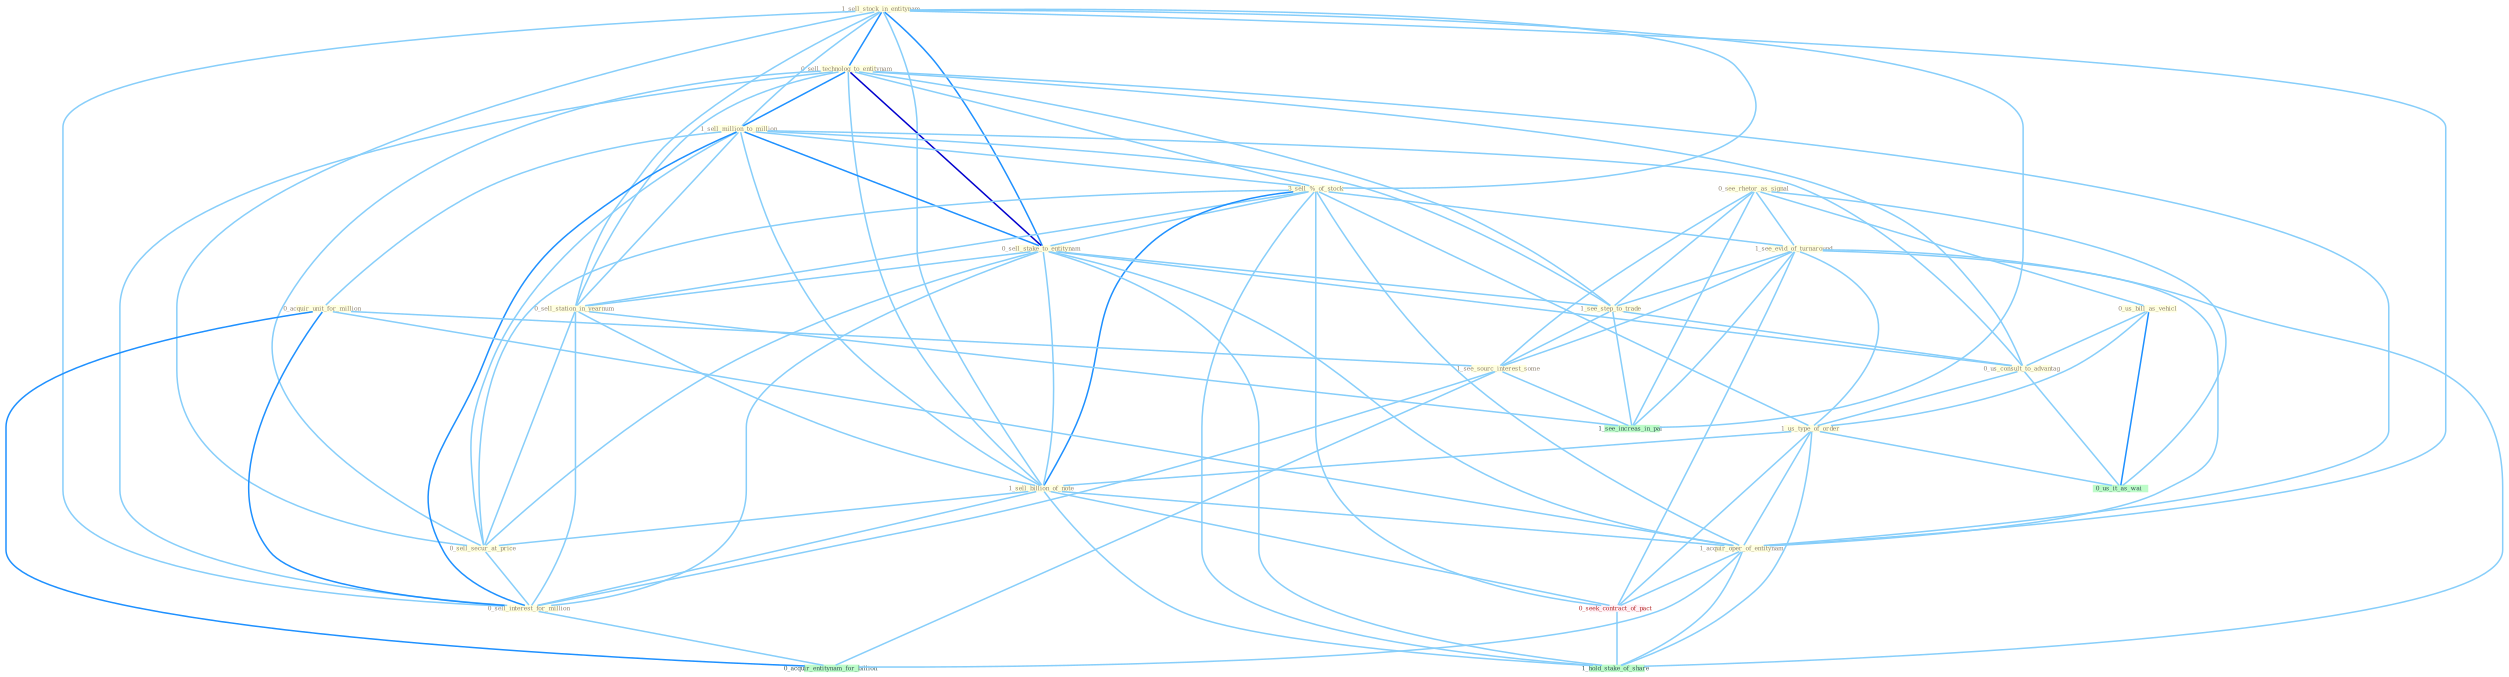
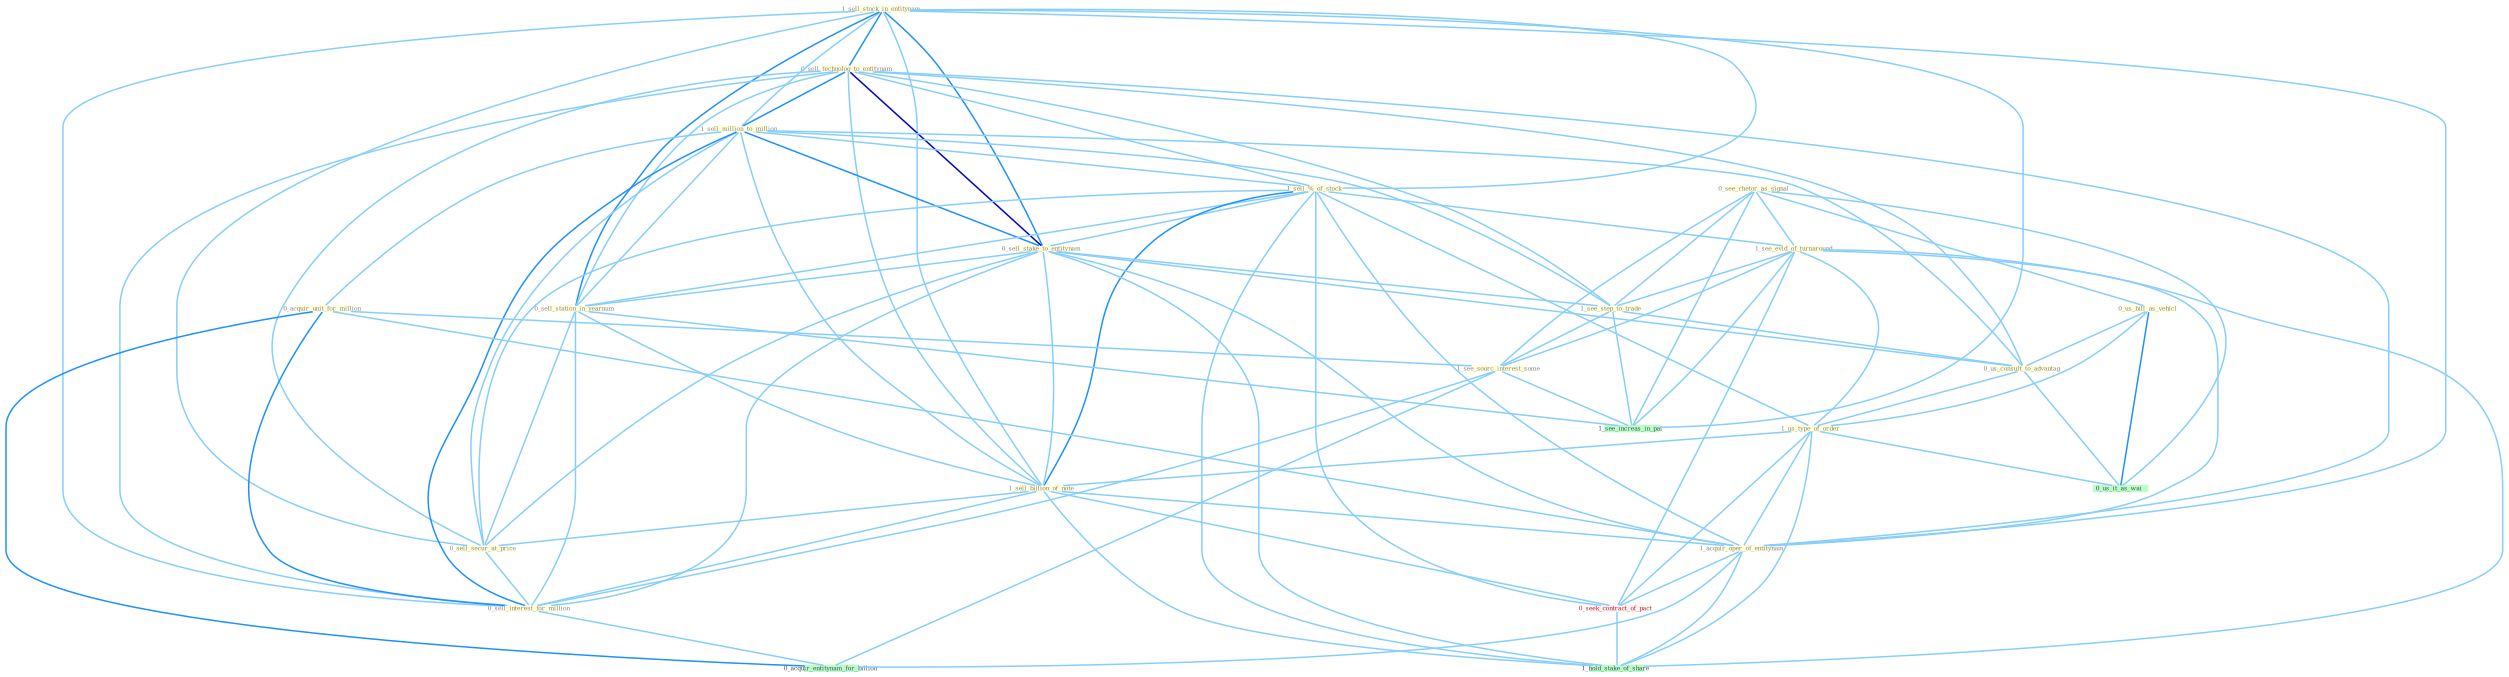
  graph {
    node [color="#ffffe0" fixedsize=true fontcolor="#8b7d6b" fontsize=4 shape=polygon style=filled]
    edge [color="#87cefa" w=1]
    "1_sell_stock_in_entitynam " [height=.06 width=.5]
    "0_see_rhetor_as_signal " [height=.06 width=.5]
    "0_sell_technolog_to_entitynam " [height=.06 width=.5]
    "1_sell_million_to_million " [height=.06 width=.5]
-   "1_sell_%_of_stock " [height=.06 width=.5 label="3_sell_%_of_stock"]
+   "1_sell_%_of_stock " [height=.06 width=.5]
    "1_see_evid_of_turnaround " [height=.06 width=.5]
    "0_sell_stake_to_entitynam " [height=.06 width=.5]
    "0_acquir_unit_for_million " [height=.06 width=.5]
    "1_see_step_to_trade " [height=.06 width=.5]
    "0_us_bill_as_vehicl " [height=.06 width=.5]
    "0_sell_station_in_yearnum " [height=.06 width=.5]
    "0_us_consult_to_advantag " [height=.06 width=.5]
    "1_us_type_of_order " [height=.06 width=.5]
    n14 [height=.06 label="1_see_sourc_interest_some" width=.5]
    "1_sell_billion_of_note " [height=.06 width=.5]
    "1_acquir_oper_of_entitynam " [height=.06 width=.5]
    "0_sell_secur_at_price " [height=.06 width=.5]
    "0_sell_interest_for_million " [height=.06 width=.5]
    "0_seek_contract_of_pact " [color="#fff0f5" fontcolor="#b22222" height=.06 width=.5]
    "1_see_increas_in_pai " [color="#BDFCC9" fontcolor="#2f4f4f" height=.06 width=.5]
    "0_us_it_as_wai " [color="#BDFCC9" fontcolor="#2f4f4f" height=.06 width=.5]
    "1_hold_stake_of_share " [color="#BDFCC9" fontcolor="#2f4f4f" height=.06 width=.5]
    "0_acquir_entitynam_for_billion " [color="#BDFCC9" fontcolor="#2f4f4f" height=.06 width=.5]
    subgraph sub_1 {
      "1_sell_stock_in_entitynam "
      "0_see_rhetor_as_signal "
      "0_sell_technolog_to_entitynam "
      "1_sell_million_to_million "
      "1_sell_%_of_stock "
      "1_see_evid_of_turnaround "
      "0_sell_stake_to_entitynam "
      "0_acquir_unit_for_million "
      "1_see_step_to_trade "
      "0_us_bill_as_vehicl "
      "0_sell_station_in_yearnum "
      "0_us_consult_to_advantag "
      "1_us_type_of_order "
      n14
      "1_sell_billion_of_note "
      "1_acquir_oper_of_entitynam "
      "0_sell_secur_at_price "
      "0_sell_interest_for_million "
    }
    subgraph sub_2 {
      "0_seek_contract_of_pact "
    }
    "1_sell_stock_in_entitynam " -- "0_sell_technolog_to_entitynam " [color="#1e90ff" w=2]
    "1_sell_stock_in_entitynam " -- "1_sell_million_to_million "
    "1_sell_stock_in_entitynam " -- "1_sell_%_of_stock "
    "1_sell_stock_in_entitynam " -- "0_sell_stake_to_entitynam " [color="#1e90ff" w=2]
-   "1_sell_stock_in_entitynam " -- "0_sell_station_in_yearnum " [w=2]
+   "1_sell_stock_in_entitynam " -- "0_sell_station_in_yearnum " [color="#1e90ff" w=2]
    "1_sell_stock_in_entitynam " -- "1_sell_billion_of_note "
    "1_sell_stock_in_entitynam " -- "1_acquir_oper_of_entitynam "
    "1_sell_stock_in_entitynam " -- "0_sell_secur_at_price "
    "1_sell_stock_in_entitynam " -- "0_sell_interest_for_million "
    "1_sell_stock_in_entitynam " -- "1_see_increas_in_pai "
    "0_see_rhetor_as_signal " -- "1_see_evid_of_turnaround "
    "0_see_rhetor_as_signal " -- "1_see_step_to_trade "
    "0_see_rhetor_as_signal " -- "0_us_bill_as_vehicl "
    "0_see_rhetor_as_signal " -- n14
    "0_see_rhetor_as_signal " -- "1_see_increas_in_pai "
    "0_see_rhetor_as_signal " -- "0_us_it_as_wai "
    "0_sell_technolog_to_entitynam " -- "1_sell_million_to_million " [color="#1e90ff" w=2]
    "0_sell_technolog_to_entitynam " -- "1_sell_%_of_stock "
    "0_sell_technolog_to_entitynam " -- "0_sell_stake_to_entitynam " [color="#0000cd" w=3]
    "0_sell_technolog_to_entitynam " -- "1_see_step_to_trade "
    "0_sell_technolog_to_entitynam " -- "0_sell_station_in_yearnum "
    "0_sell_technolog_to_entitynam " -- "0_us_consult_to_advantag "
    "0_sell_technolog_to_entitynam " -- "1_sell_billion_of_note "
    "0_sell_technolog_to_entitynam " -- "1_acquir_oper_of_entitynam "
    "0_sell_technolog_to_entitynam " -- "0_sell_secur_at_price "
    "0_sell_technolog_to_entitynam " -- "0_sell_interest_for_million "
    "1_sell_million_to_million " -- "1_sell_%_of_stock "
    "1_sell_million_to_million " -- "0_sell_stake_to_entitynam " [color="#1e90ff" w=2]
    "1_sell_million_to_million " -- "0_acquir_unit_for_million "
    "1_sell_million_to_million " -- "1_see_step_to_trade "
    "1_sell_million_to_million " -- "0_sell_station_in_yearnum "
    "1_sell_million_to_million " -- "0_us_consult_to_advantag "
    "1_sell_million_to_million " -- "1_sell_billion_of_note "
    "1_sell_million_to_million " -- "0_sell_secur_at_price "
    "1_sell_million_to_million " -- "0_sell_interest_for_million " [color="#1e90ff" w=2]
    "1_sell_%_of_stock " -- "1_see_evid_of_turnaround "
    "1_sell_%_of_stock " -- "0_sell_stake_to_entitynam "
    "1_sell_%_of_stock " -- "0_sell_station_in_yearnum "
    "1_sell_%_of_stock " -- "1_us_type_of_order "
    "1_sell_%_of_stock " -- "1_sell_billion_of_note " [color="#1e90ff" w=2]
    "1_sell_%_of_stock " -- "1_acquir_oper_of_entitynam "
    "1_sell_%_of_stock " -- "0_sell_secur_at_price "
    "1_sell_%_of_stock " -- "0_seek_contract_of_pact "
    "1_sell_%_of_stock " -- "1_hold_stake_of_share "
    "1_see_evid_of_turnaround " -- "1_see_step_to_trade "
    "1_see_evid_of_turnaround " -- "1_us_type_of_order "
    "1_see_evid_of_turnaround " -- n14
    "1_see_evid_of_turnaround " -- "1_acquir_oper_of_entitynam "
    "1_see_evid_of_turnaround " -- "0_seek_contract_of_pact "
    "1_see_evid_of_turnaround " -- "1_see_increas_in_pai "
    "1_see_evid_of_turnaround " -- "1_hold_stake_of_share "
    "0_sell_stake_to_entitynam " -- "1_see_step_to_trade "
    "0_sell_stake_to_entitynam " -- "0_sell_station_in_yearnum "
    "0_sell_stake_to_entitynam " -- "0_us_consult_to_advantag "
    "0_sell_stake_to_entitynam " -- "1_sell_billion_of_note "
    "0_sell_stake_to_entitynam " -- "1_acquir_oper_of_entitynam "
    "0_sell_stake_to_entitynam " -- "0_sell_secur_at_price "
    "0_sell_stake_to_entitynam " -- "0_sell_interest_for_million "
    "0_sell_stake_to_entitynam " -- "1_hold_stake_of_share "
    "0_acquir_unit_for_million " -- n14
    "0_acquir_unit_for_million " -- "1_acquir_oper_of_entitynam "
    "0_acquir_unit_for_million " -- "0_sell_interest_for_million " [color="#1e90ff" w=2]
    "0_acquir_unit_for_million " -- "0_acquir_entitynam_for_billion " [color="#1e90ff" w=2]
    "1_see_step_to_trade " -- "0_us_consult_to_advantag "
    "1_see_step_to_trade " -- n14
    "1_see_step_to_trade " -- "1_see_increas_in_pai "
    "0_us_bill_as_vehicl " -- "0_us_consult_to_advantag "
    "0_us_bill_as_vehicl " -- "1_us_type_of_order "
    "0_us_bill_as_vehicl " -- "0_us_it_as_wai " [color="#1e90ff" w=2]
    "0_sell_station_in_yearnum " -- "1_sell_billion_of_note "
    "0_sell_station_in_yearnum " -- "0_sell_secur_at_price "
    "0_sell_station_in_yearnum " -- "0_sell_interest_for_million "
    "0_sell_station_in_yearnum " -- "1_see_increas_in_pai "
    "0_us_consult_to_advantag " -- "1_us_type_of_order "
    "0_us_consult_to_advantag " -- "0_us_it_as_wai "
    "1_us_type_of_order " -- "1_sell_billion_of_note "
    "1_us_type_of_order " -- "1_acquir_oper_of_entitynam "
    "1_us_type_of_order " -- "0_seek_contract_of_pact "
    "1_us_type_of_order " -- "0_us_it_as_wai "
    "1_us_type_of_order " -- "1_hold_stake_of_share "
    n14 -- "0_sell_interest_for_million "
    n14 -- "1_see_increas_in_pai "
    n14 -- "0_acquir_entitynam_for_billion "
    "1_sell_billion_of_note " -- "1_acquir_oper_of_entitynam "
    "1_sell_billion_of_note " -- "0_sell_secur_at_price "
    "1_sell_billion_of_note " -- "0_sell_interest_for_million "
    "1_sell_billion_of_note " -- "0_seek_contract_of_pact "
    "1_sell_billion_of_note " -- "1_hold_stake_of_share "
    "1_acquir_oper_of_entitynam " -- "0_seek_contract_of_pact "
    "1_acquir_oper_of_entitynam " -- "1_hold_stake_of_share "
    "1_acquir_oper_of_entitynam " -- "0_acquir_entitynam_for_billion "
    "0_sell_secur_at_price " -- "0_sell_interest_for_million "
    "0_sell_interest_for_million " -- "0_acquir_entitynam_for_billion "
    "0_seek_contract_of_pact " -- "1_hold_stake_of_share "
  }
